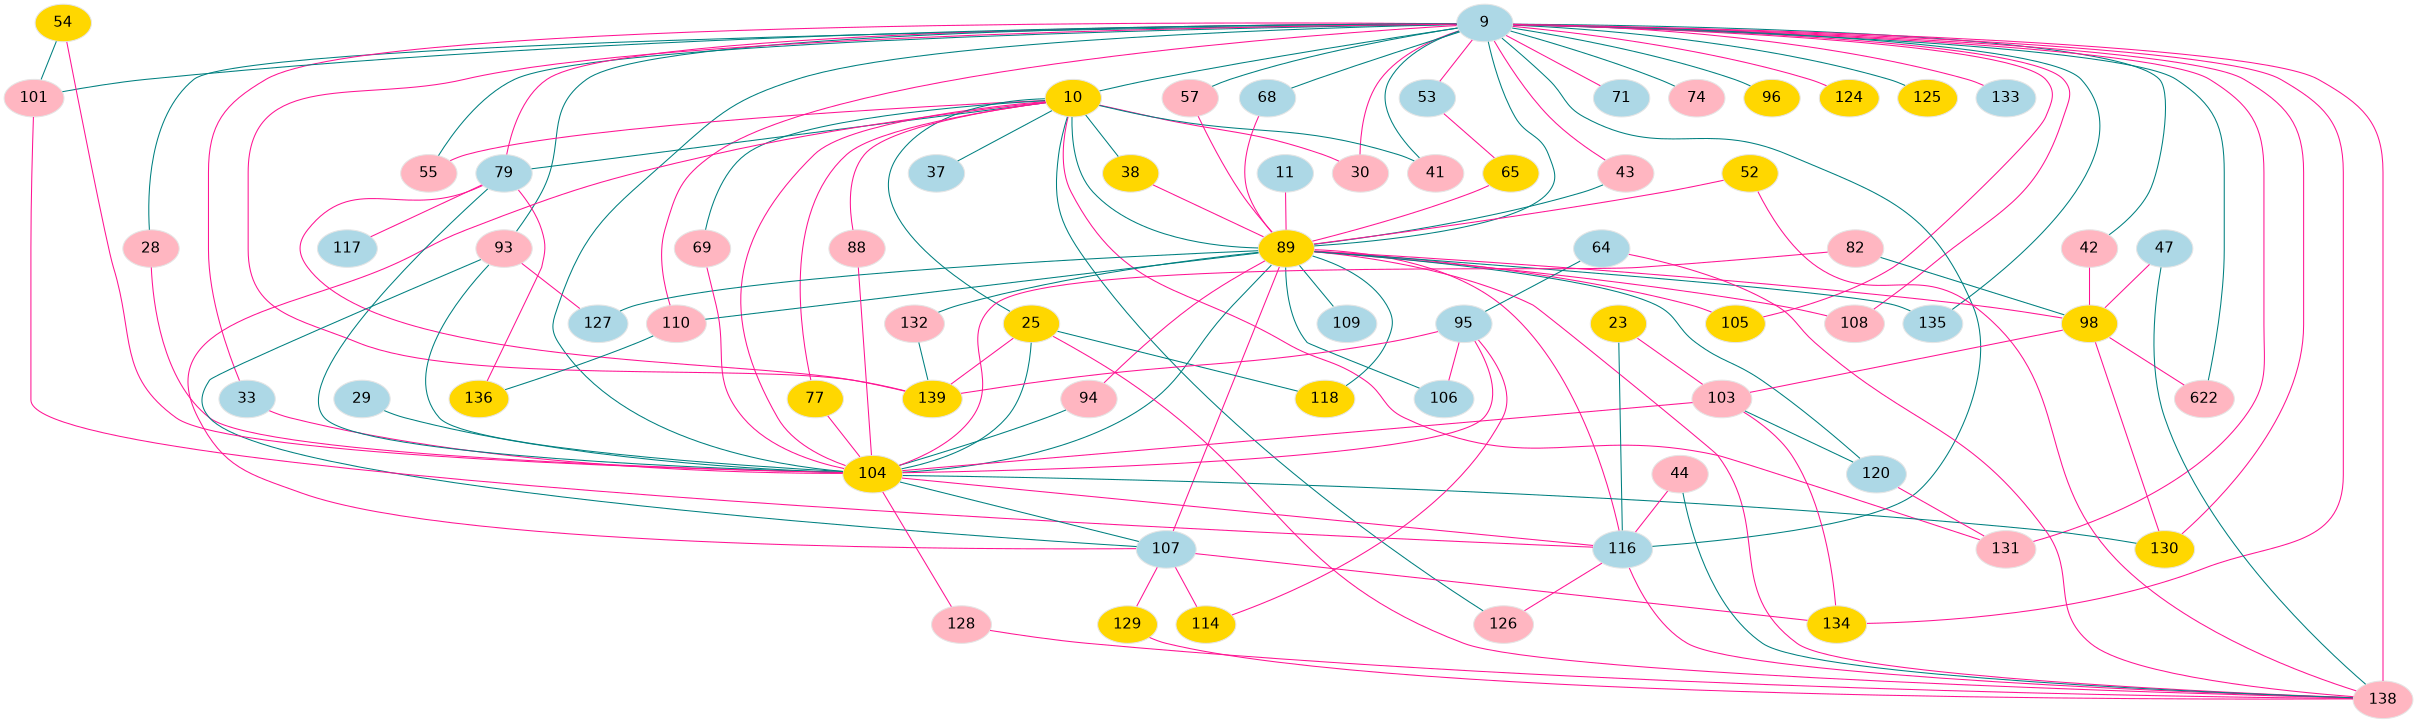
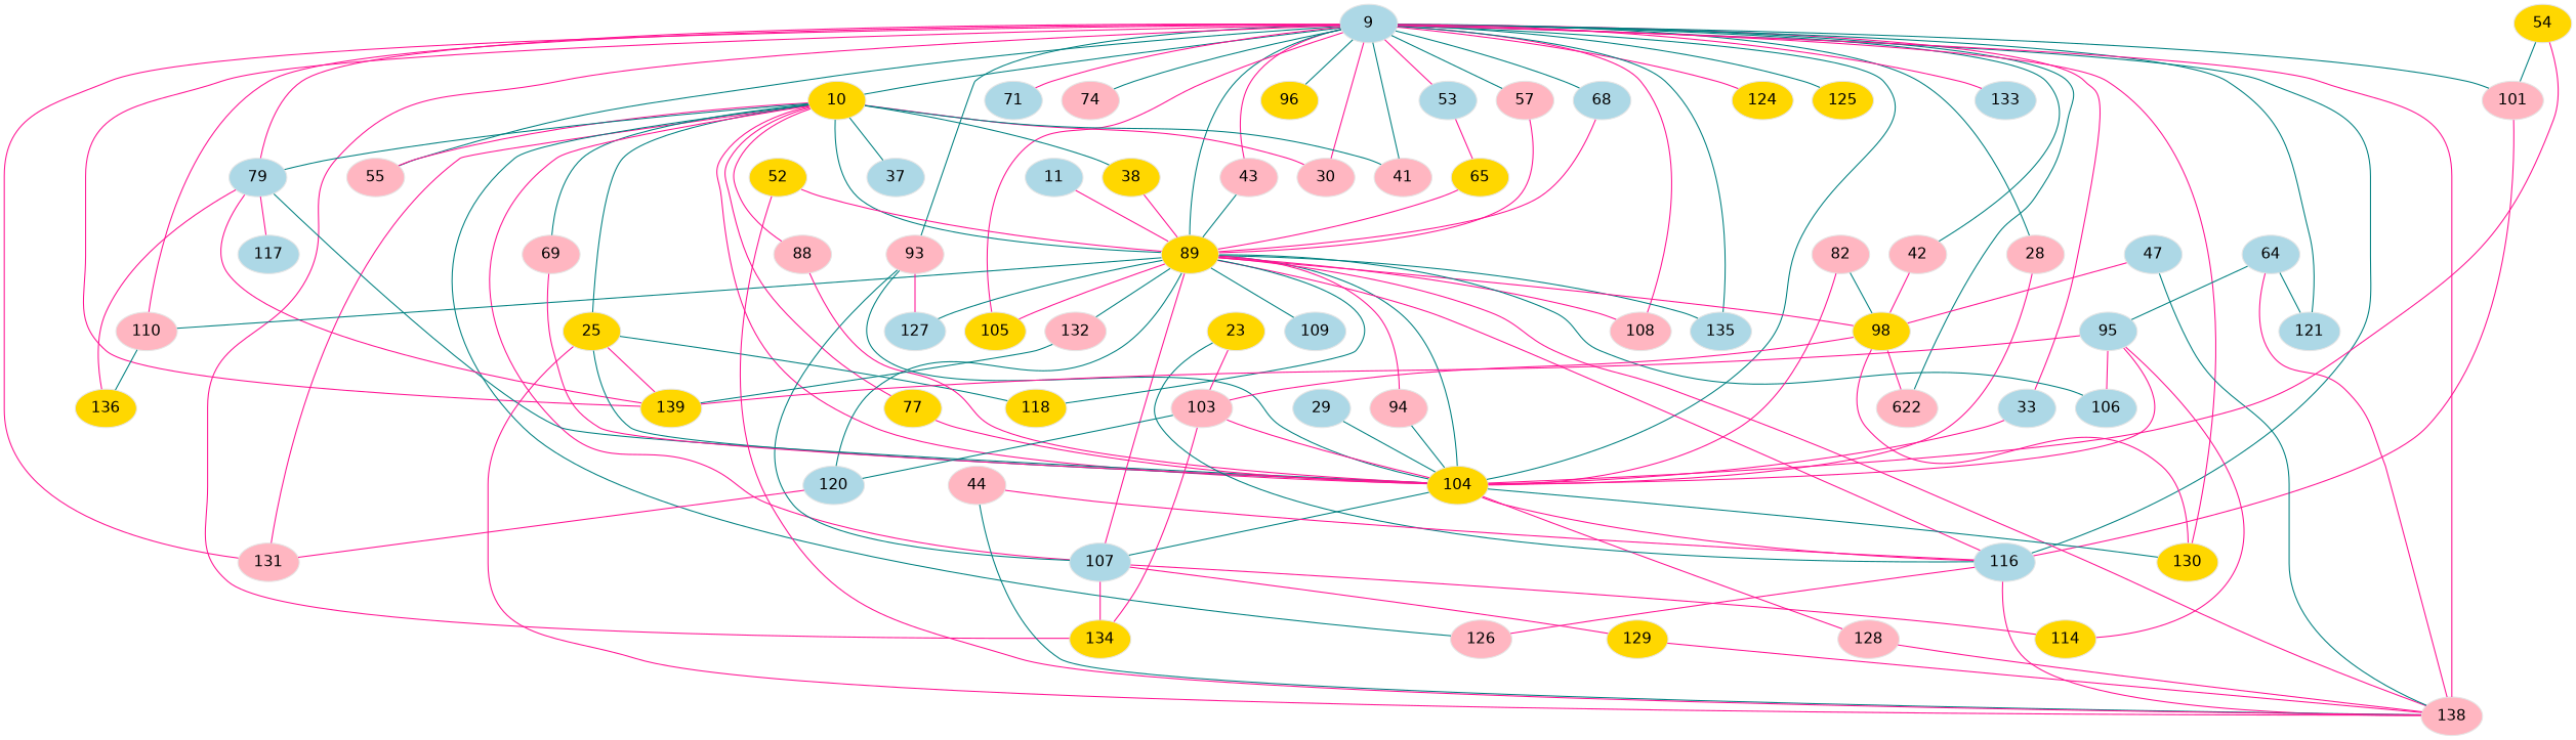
  graph {
    fontname="DejaVu Sans"
    node [color=gray90 fillcolor=lightpink fontname="DejaVu Sans" style=filled]
    edge [color=deeppink fontname="DejaVu Sans"]
    9 [fillcolor=lightblue super="+3+7"]
    10 [fillcolor=gold super="+5"]
    28
    30
    33 [fillcolor=lightblue]
    41 [super="+24"]
    42
    43
    53 [fillcolor=lightblue]
    55
    57
    68 [fillcolor=lightblue]
    71 [fillcolor=lightblue]
    74
    79 [fillcolor=lightblue super="+59+70"]
    89 [fillcolor=gold super="+62+72+51"]
    93 [super="+66+67"]
    96 [fillcolor=gold]
    101 [super="+22+21"]
    104 [fillcolor=gold super="+15+6+75"]
    105 [fillcolor=gold super="+26+102"]
    108
    110 [super="+60+92"]
    116 [fillcolor=lightblue super="+115+86"]
+   121 [fillcolor=lightblue super="+112"]
    n26 [label=622]
    124 [fillcolor=gold]
    125 [fillcolor=gold]
    130 [fillcolor=gold super="+99"]
    131 [super="+123+35"]
    133 [fillcolor=lightblue super="+119+56"]
    134 [fillcolor=gold super="+76"]
    135 [fillcolor=lightblue]
    138 [super="+80+111+113"]
    139 [fillcolor=gold super="+40+91+137"]
    25 [fillcolor=gold super="+17"]
    37 [fillcolor=lightblue]
    38 [fillcolor=gold]
    69
    77 [fillcolor=gold]
    88
    107 [fillcolor=lightblue super="+100"]
    126
    98 [fillcolor=gold super="+12"]
    65 [fillcolor=gold]
    117 [fillcolor=lightblue]
    136 [fillcolor=gold]
    118 [fillcolor=gold]
    94
    106 [fillcolor=lightblue]
    109 [fillcolor=lightblue]
    120 [fillcolor=lightblue super="+85"]
    127 [fillcolor=lightblue]
    132 [super="+73+84"]
    128
    114 [fillcolor=gold]
    129 [fillcolor=gold]
    11 [fillcolor=lightblue]
    103 [super="+18"]
    23 [fillcolor=gold]
    29 [fillcolor=lightblue]
    44
    47 [fillcolor=lightblue]
    52 [fillcolor=gold]
    54 [fillcolor=gold]
    95 [fillcolor=lightblue super="+50"]
    64 [fillcolor=lightblue]
    82
    9 -- 10 [color=teal weight=12]
    9 -- 28 [color=teal]
    9 -- 30
    9 -- 33
    9 -- 41 [color=teal]
    9 -- 42 [color=teal]
    9 -- 43
    9 -- 53 [weight=2]
    9 -- 55 [color=teal]
    9 -- 57 [color=teal]
    9 -- 68 [color=teal]
    9 -- 71
    9 -- 74 [color=teal weight=2]
    9 -- 79
    9 -- 89 [color=teal weight=10]
    9 -- 93 [color=teal weight=2]
    9 -- 96 [color=teal weight=2]
    9 -- 101 [color=teal weight=3]
    9 -- 104 [color=teal weight=6]
    9 -- 105 [weight=3]
    9 -- 108
    9 -- 110 [weight=2]
    9 -- 116 [color=teal weight=4]
+   9 -- 121 [color=teal weight=2]
    9 -- n26 [color=teal]
    9 -- 124 [weight=2]
    9 -- 125 [color=teal weight=2]
    9 -- 130
    9 -- 131 [weight=3]
    9 -- 133 [weight=3]
    9 -- 134
    9 -- 135 [color=teal]
    9 -- 138 [weight=11]
    9 -- 139 [weight=3]
    10 -- 30
    10 -- 41 [color=teal weight=2]
    10 -- 55
    10 -- 79 [color=teal weight=3]
    10 -- 89 [color=teal weight=9]
    10 -- 104 [weight=3]
    10 -- 131
    10 -- 25 [color=teal weight=2]
    10 -- 37 [color=teal]
    10 -- 38 [color=teal]
    10 -- 69 [color=teal]
    10 -- 77
    10 -- 88
    10 -- 107
    10 -- 126 [color=teal]
    28 -- 104
    33 -- 104
    42 -- 98
    43 -- 89 [color=teal]
    53 -- 65
    57 -- 89
    68 -- 89
    79 -- 104 [color=teal]
    79 -- 139 [weight=2]
    79 -- 117
    79 -- 136
    89 -- 104 [color=teal weight=4]
    89 -- 105
    89 -- 108
    89 -- 110 [color=teal weight=2]
    89 -- 116
    89 -- 135 [color=teal]
    89 -- 138
    89 -- 107 [weight=2]
    89 -- 98 [weight=3]
    89 -- 118 [color=teal]
    89 -- 94
    89 -- 106 [color=teal]
    89 -- 109 [color=teal weight=2]
    89 -- 120 [color=teal]
    89 -- 127 [color=teal]
    89 -- 132 [color=teal weight=2]
    93 -- 104 [color=teal]
    93 -- 107 [color=teal]
    93 -- 127
    101 -- 116 [weight=2]
    104 -- 116 [weight=2]
    104 -- 130 [color=teal]
    104 -- 107 [color=teal]
    104 -- 128
    110 -- 136 [color=teal]
    116 -- 138
    116 -- 126
    25 -- 104 [color=teal]
    25 -- 138 [weight=2]
    25 -- 139
    25 -- 118 [color=teal]
    38 -- 89
    69 -- 104
    77 -- 104
    88 -- 104
    107 -- 134
    107 -- 114
    107 -- 129
    98 -- n26
    98 -- 130
    98 -- 103
    65 -- 89
    94 -- 104 [color=teal]
    120 -- 131
    132 -- 139 [color=teal weight=2]
    128 -- 138
    129 -- 138
    11 -- 89 [weight=2]
    103 -- 104 [weight=2]
    103 -- 134
    103 -- 120 [color=teal]
    23 -- 116 [color=teal]
    23 -- 103
    29 -- 104 [color=teal]
    44 -- 116
    44 -- 138 [color=teal]
    47 -- 138 [color=teal]
    47 -- 98
    52 -- 89
    52 -- 138
    54 -- 101 [color=teal]
    54 -- 104
    95 -- 104 [weight=3]
    95 -- 139 [weight=2]
    95 -- 106
    95 -- 114
+   64 -- 121 [color=teal]
    64 -- 138
    64 -- 95 [color=teal]
    82 -- 104
    82 -- 98 [color=teal]
  }
